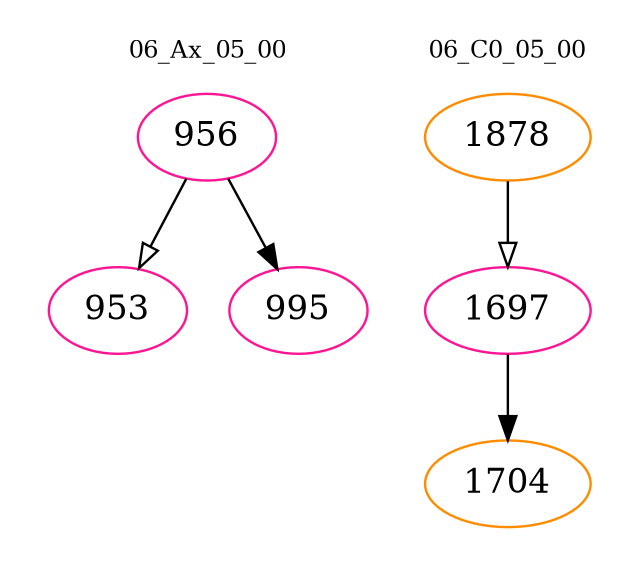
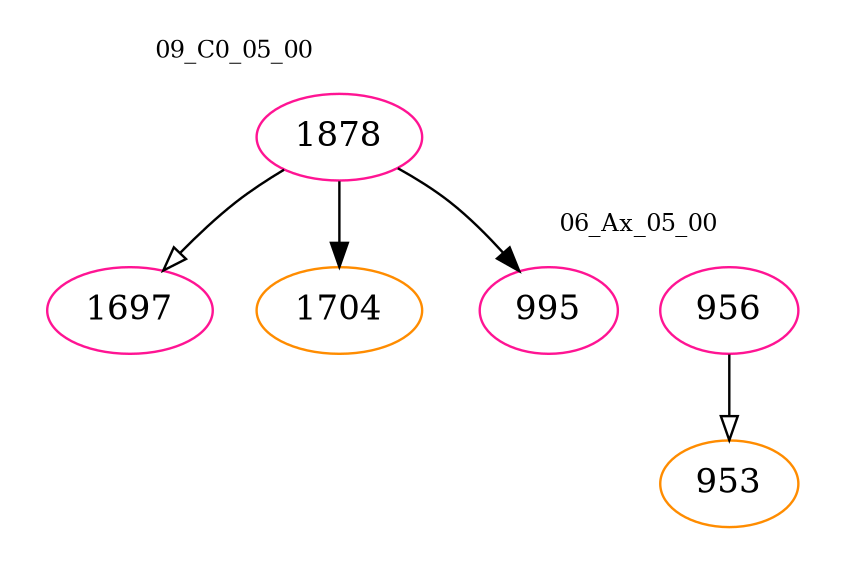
  digraph {
    node [color=deeppink]
    edge [arrowhead=onormal color=black]
    n1 [label=956]
-   n2 [label=953]
+   n2 [color=darkorange label=953]
    n3 [label=995]
-   n4 [color=darkorange label=1878]
+   n4 [label=1878]
    n5 [label=1697]
    n6 [color=darkorange label=1704]
    subgraph cluster_1 {
      color=white
      fontsize=10
      label="06_Ax_05_00"
      n1
      n2
      n3
    }
    subgraph cluster_2 {
      color=white
      fontsize=10
-     label="06_C0_05_00"
+     label="09_C0_05_00"
      n4
      n5
      n6
    }
    n1 -> n2
-   n1 -> n3 [arrowhead=normal]
+   n4 -> n3 [arrowhead=normal]
    n4 -> n5
-   n5 -> n6 [arrowhead=normal]
+   n4 -> n6 [arrowhead=normal]
  }
